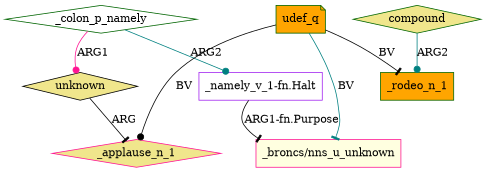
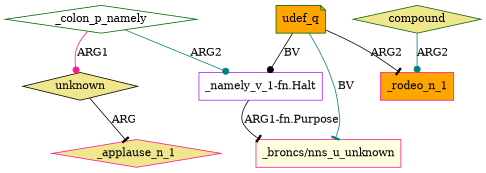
  digraph {
    node [color=darkgreen fillcolor=khaki shape=diamond style=filled]
    edge [arrowhead=dot color=black]
    _colon_p_namely [fillcolor=white]
    unknown [color=black]
    n3 [color=purple fillcolor=white label="_namely_v_1-fn.Halt" shape=box]
    _applause_n_1 [color=deeppink]
    "_broncs/nns_u_unknown" [color=deeppink fillcolor=lightyellow shape=box]
-   _rodeo_n_1 [fillcolor=orange shape=box]
+   _rodeo_n_1 [color=deeppink fillcolor=orange shape=box]
    compound
    udef_q [fillcolor=orange shape=note]
    _colon_p_namely -> unknown [color=deeppink label=ARG1]
    _colon_p_namely -> n3 [color=teal label=ARG2]
    unknown -> _applause_n_1 [arrowhead=tee label=ARG]
    n3 -> "_broncs/nns_u_unknown" [arrowhead=tee label="ARG1-fn.Purpose"]
    compound -> _rodeo_n_1 [color=teal label=ARG2]
-   udef_q -> _applause_n_1 [label=BV]
+   udef_q -> n3 [label=BV]
    udef_q -> "_broncs/nns_u_unknown" [arrowhead=tee color=teal label=BV]
-   udef_q -> _rodeo_n_1 [arrowhead=tee label=BV]
+   udef_q -> _rodeo_n_1 [arrowhead=tee label=ARG2]
  }
